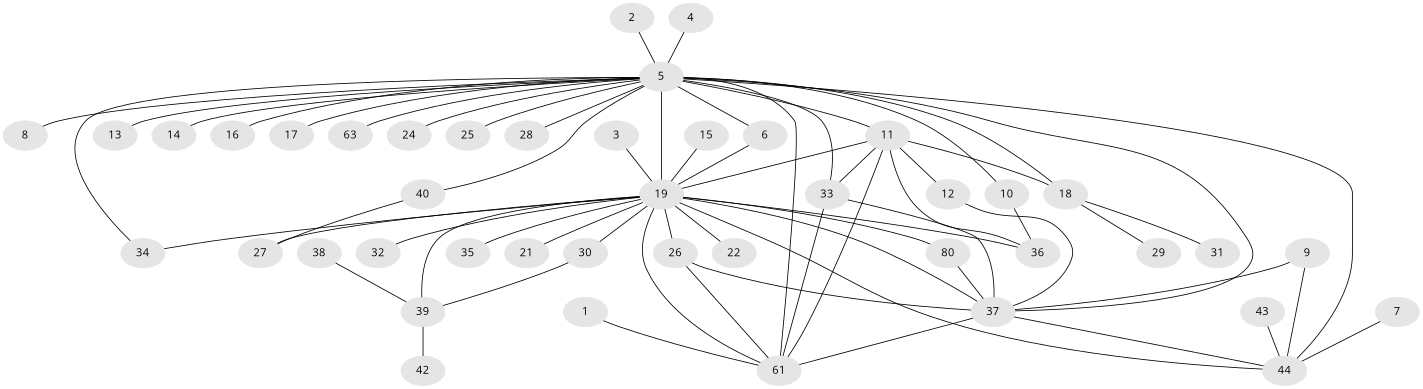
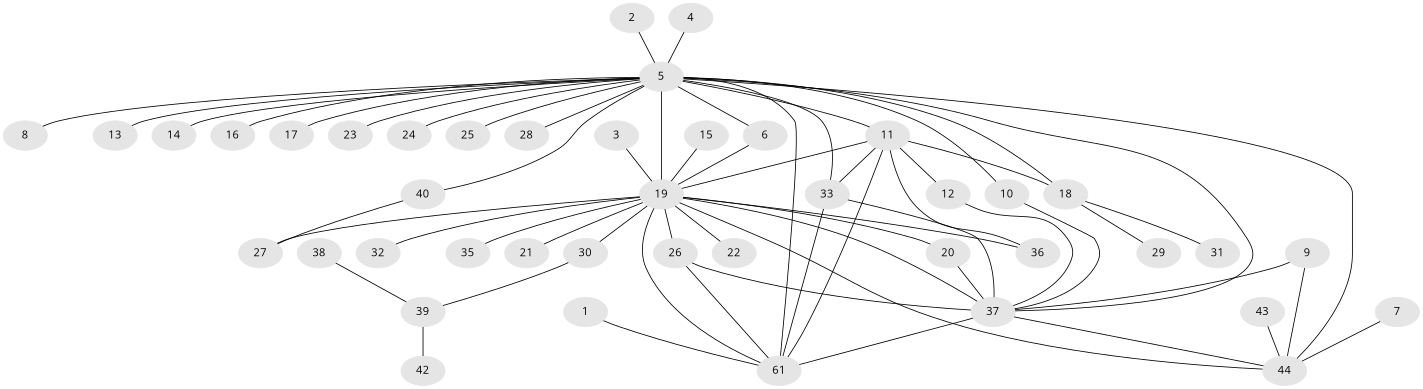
  graph {
    fontname="Open Sans"
    node [color=gray90 fontname="Open Sans" style=filled]
    edge [fontname="Open Sans" weight=1.0]
    n1 [label=61]
    1
    2
    5
    19
    6
    8
    10
    11
    13
    14
    16
    17
    18
-   23 [label=63]
+   23
    24
    25
    28
    33
-   34
    37
    40
    44
    3
    27
    36
-   20 [label=80]
+   20
    21
    22
    26
    30
    32
    35
    39
    4
    12
    29
    31
    7
    9
    15
    42
    38
    43
    1 -- n1
    2 -- 5
    5 -- n1
    5 -- 19 [weight=3.0]
    5 -- 6
    5 -- 8
    5 -- 10
    5 -- 11
    5 -- 13
    5 -- 14
    5 -- 16
    5 -- 17
    5 -- 18 [weight=2.0]
    5 -- 23
    5 -- 24
    5 -- 25
    5 -- 28
    5 -- 33
-   5 -- 34
    5 -- 37
    5 -- 40
    5 -- 44
    19 -- n1
-   19 -- 34
    19 -- 37 [weight=2.0]
    19 -- 44
    19 -- 27 [weight=3.0]
    19 -- 36
    19 -- 20 [weight=2.0]
    19 -- 21
    19 -- 22
    19 -- 26
    19 -- 30
    19 -- 32
    19 -- 35
-   19 -- 39
    6 -- 19
-   10 -- 36
+   10 -- 37
    11 -- n1
    11 -- 19
    11 -- 18 [weight=2.0]
    11 -- 33
    11 -- 36
    11 -- 12
    18 -- 29
    18 -- 31
    33 -- n1
    33 -- 37
    37 -- n1
    37 -- 44
    40 -- 27
    3 -- 19
    20 -- 37
    26 -- n1
    26 -- 37
    30 -- 39
    39 -- 42
    4 -- 5
    12 -- 37
    7 -- 44
    9 -- 37
    9 -- 44
    15 -- 19
    38 -- 39
    43 -- 44
  }
